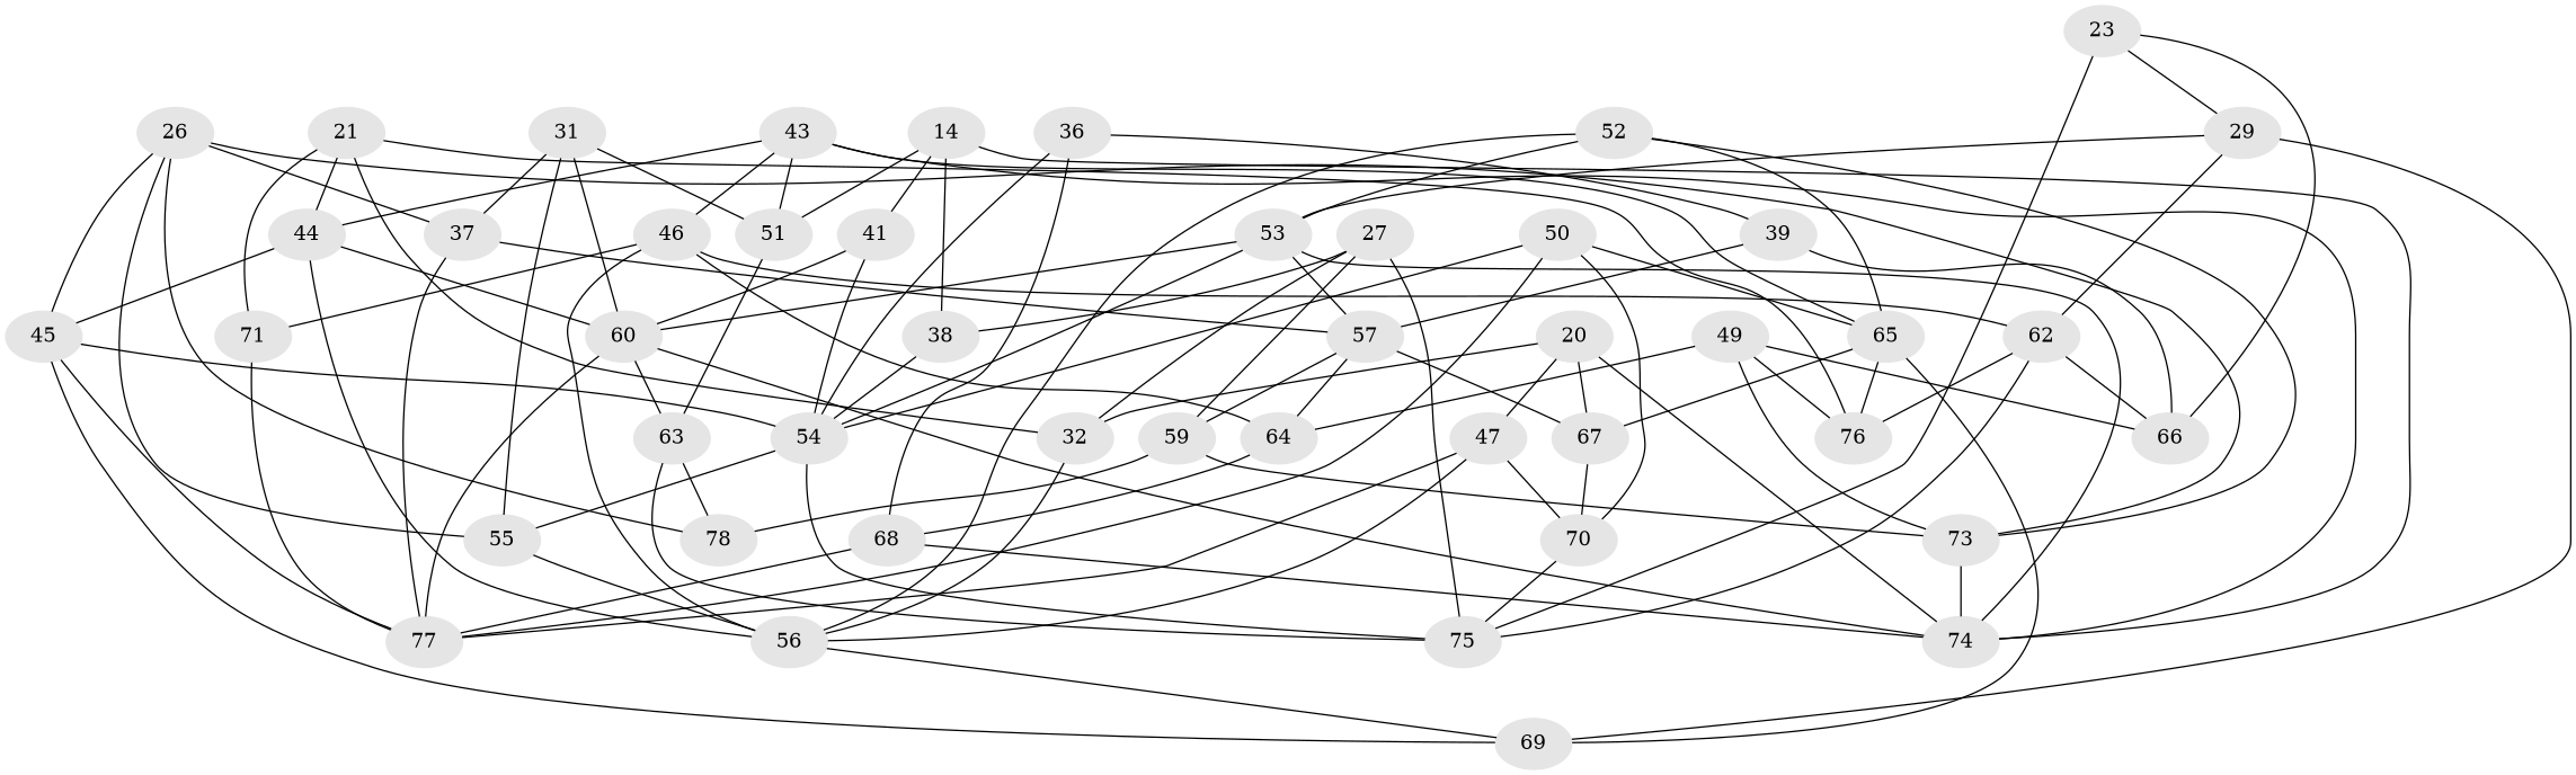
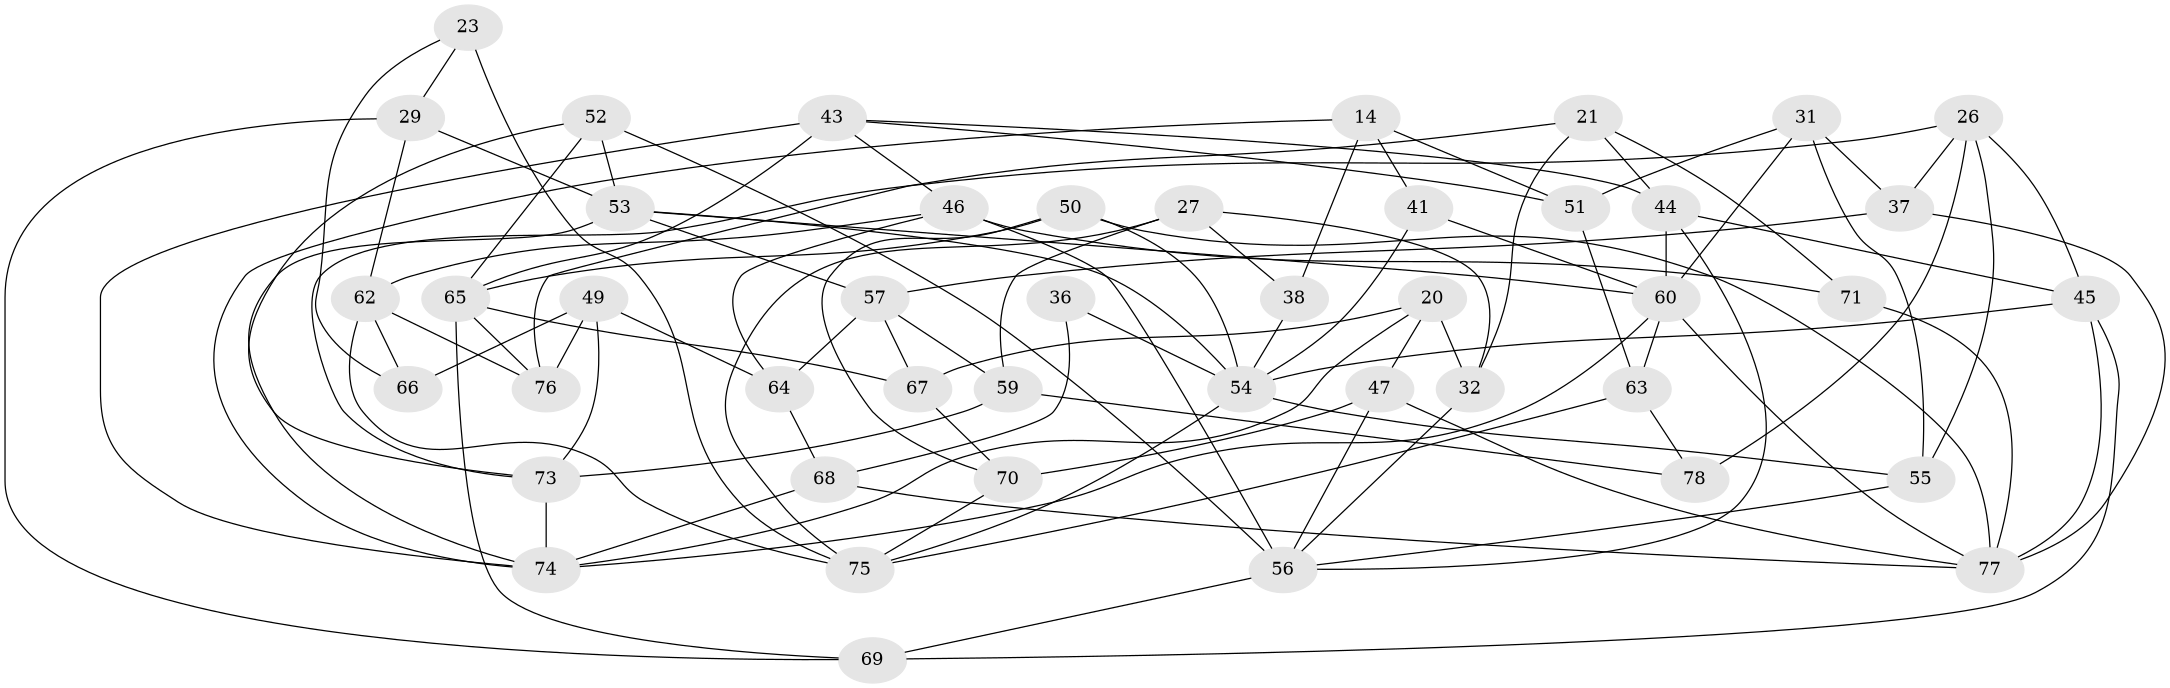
  graph {
    node [color=gray90 style=filled]
    14
    38
    41 [super="+2"]
    51
    74 [super="+11+19"]
    54 [super="+48"]
    60 [super="+35+42+9"]
    63
    20
    32
    47
    67
    56 [super="+1+24"]
    77 [super="+40"]
    70
    21 [super="+18"]
    44 [super="+30"]
    71
    76 [super="+72"]
    45 [super="+4"]
    23
    29
    66 [super="+58"]
    75 [super="+25"]
    53 [super="+28"]
    62 [super="+61"]
    69
    26 [super="+16"]
    37
    55
    73 [super="+5"]
    78
    57 [super="+33"]
    27
    59
    31
    36
-   39
    68
    64
    43 [super="+10"]
    46 [super="+3"]
    65 [super="+7+15"]
    49 [super="+34"]
    50
    52 [super="+22"]
    14 -- 38
    14 -- 41
    14 -- 51
    14 -- 74
    38 -- 54
    41 -- 54 [weight=2]
    41 -- 60 [weight=3]
    51 -- 63
    54 -- 75 [weight=2]
    54 -- 55
    60 -- 74
    60 -- 63
    60 -- 77
    63 -- 75
    63 -- 78
    20 -- 74
    20 -- 32
    20 -- 47
    20 -- 67
    32 -- 56
    47 -- 56
    47 -- 77
    47 -- 70
    67 -- 70
    56 -- 69
    70 -- 75
    21 -- 32
    21 -- 44
    21 -- 71 [weight=2]
    21 -- 76 [weight=2]
    44 -- 60
    44 -- 56
    44 -- 45 [weight=2]
    71 -- 77
    45 -- 54
    45 -- 77
    45 -- 69
    23 -- 29
    23 -- 66
    23 -- 75 [weight=2]
    29 -- 53
    29 -- 62
    29 -- 69
    53 -- 74
    53 -- 54
    53 -- 60 [weight=2]
    53 -- 57
    62 -- 76
    62 -- 66 [weight=2]
    62 -- 75
    26 -- 45
    26 -- 37
    26 -- 55
    26 -- 73
    26 -- 78 [weight=2]
    37 -- 77
    37 -- 57
    55 -- 56
    73 -- 74
    57 -- 67
    57 -- 59
    57 -- 64
    27 -- 38
    27 -- 32
    27 -- 75
    27 -- 59
    59 -- 73
    59 -- 78
    31 -- 51
    31 -- 60
    31 -- 37
    31 -- 55
    36 -- 54
-   36 -- 39
    36 -- 68
-   39 -- 66
-   39 -- 57 [weight=2]
    68 -- 74
    68 -- 77
    64 -- 68
    43 -- 51
    43 -- 74 [weight=2]
    43 -- 44
    43 -- 46
    43 -- 65
    46 -- 56 [weight=2]
    46 -- 71
    46 -- 62
    46 -- 64
    65 -- 67
    65 -- 76 [weight=2]
    65 -- 69
    49 -- 76
    49 -- 66 [weight=2]
    49 -- 73 [weight=2]
    49 -- 64
    50 -- 54
    50 -- 77
    50 -- 70
    50 -- 65
    52 -- 56
    52 -- 53 [weight=2]
    52 -- 73
    52 -- 65 [weight=2]
  }
